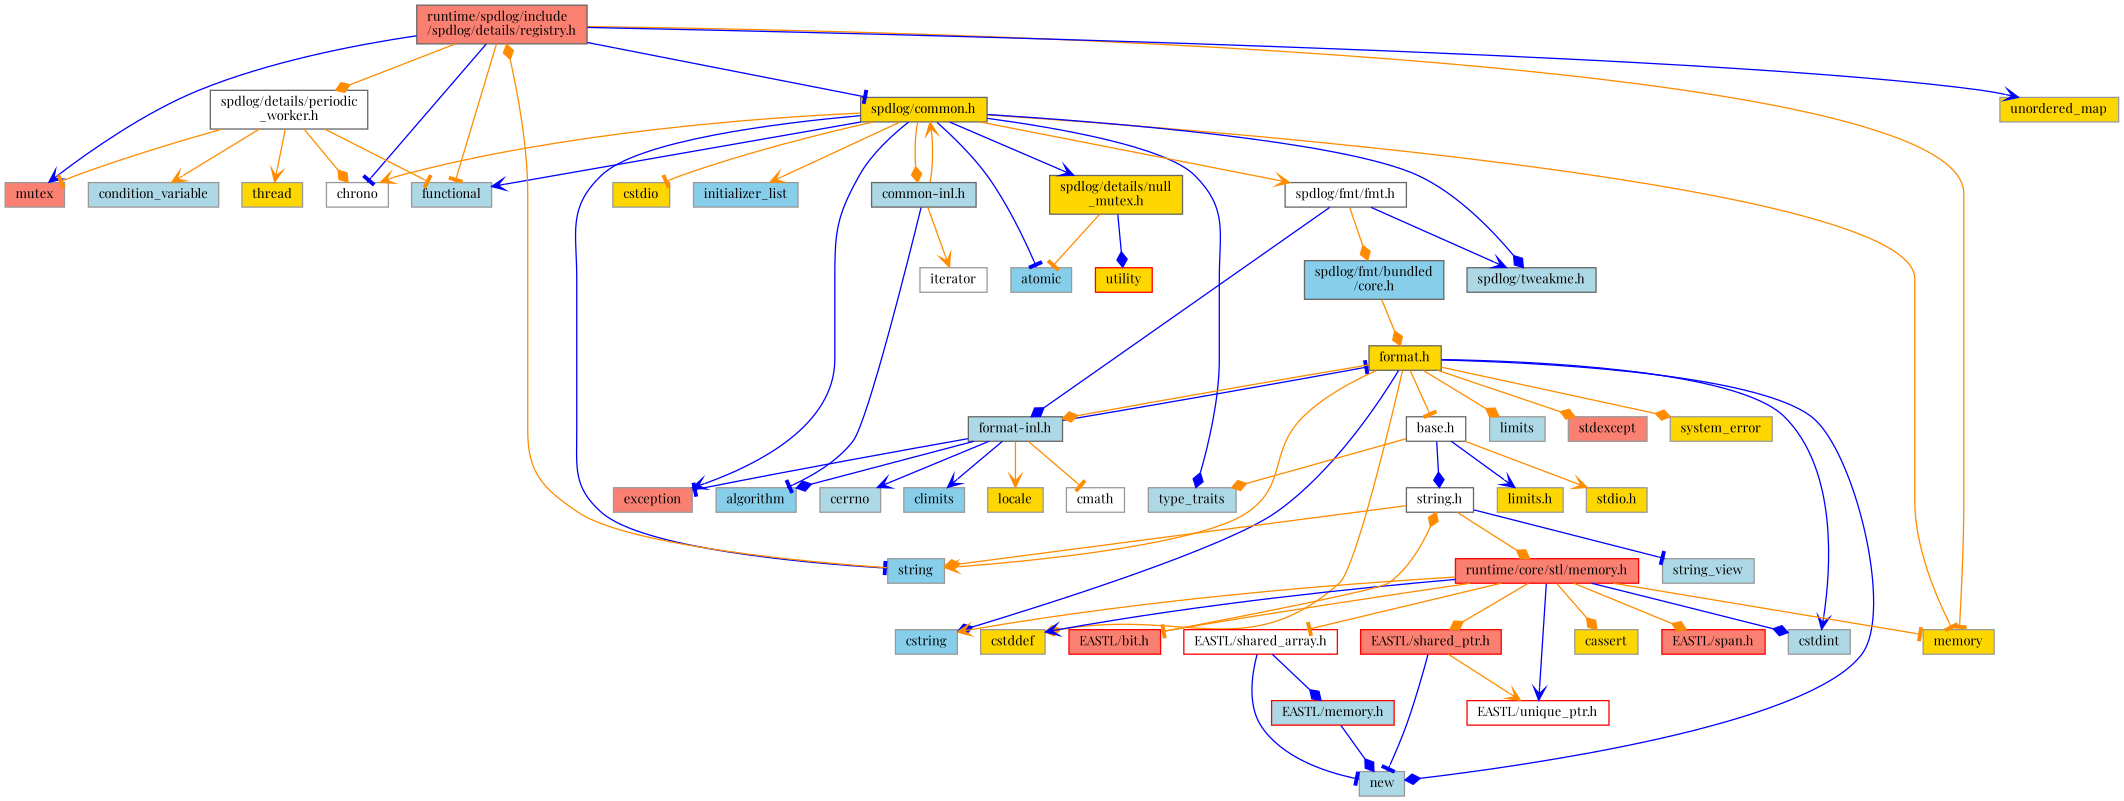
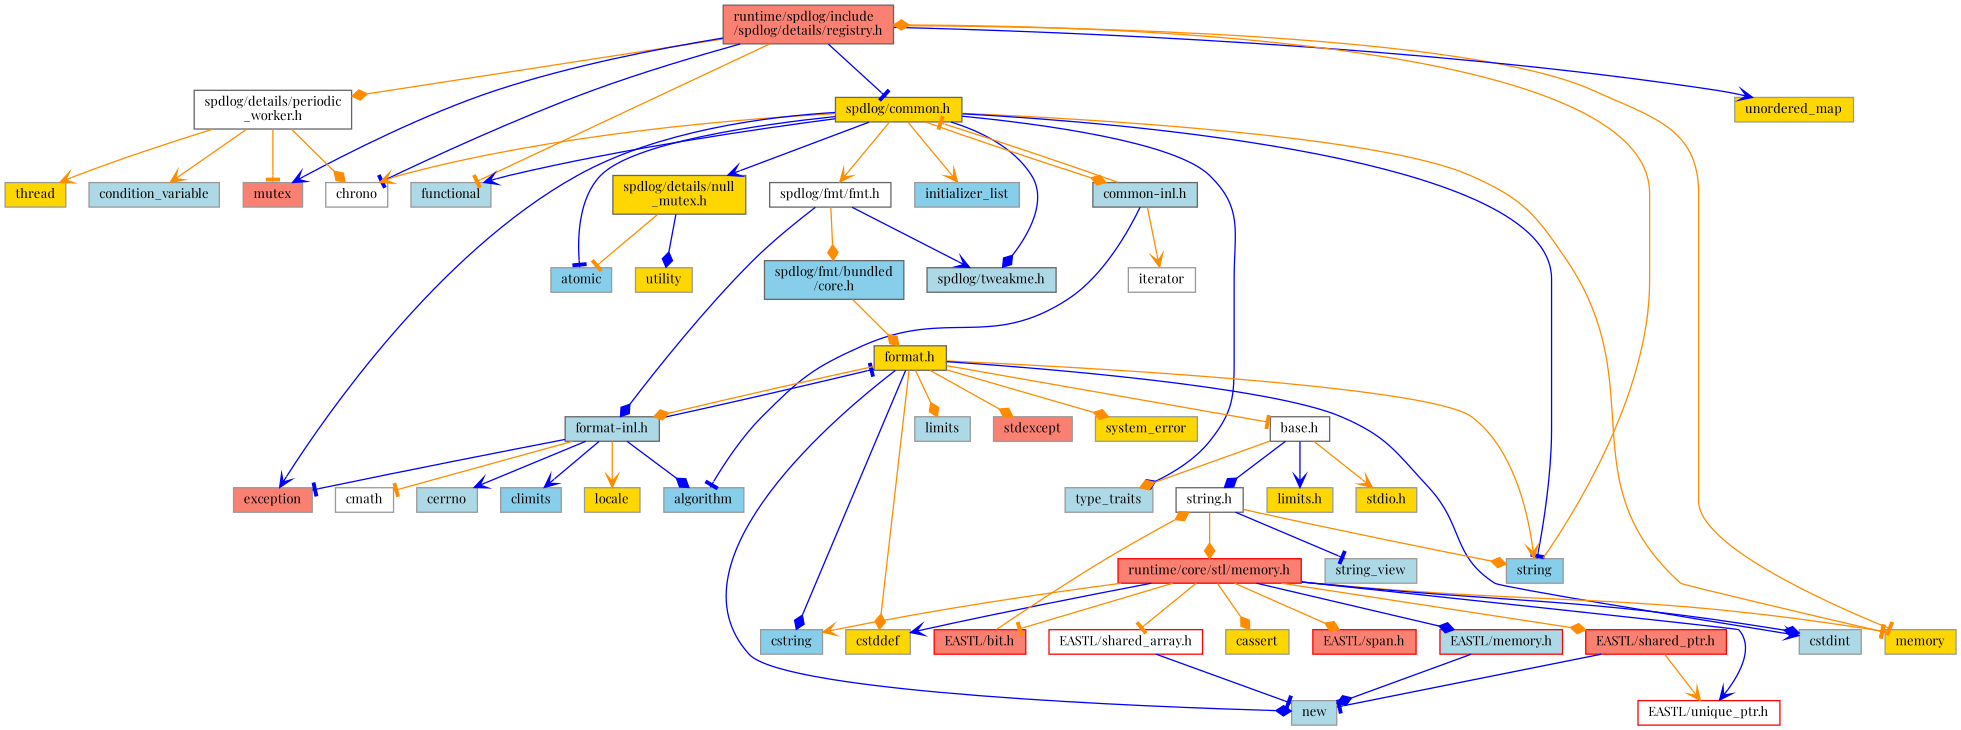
  digraph {
    fontname="Playfair Display"
    node [color=grey60 fillcolor=gold fontname="Playfair Display" fontsize=10 shape=box style=filled]
    edge [arrowhead=diamond color=darkorange fontname="Playfair Display" fontsize=10 labelfontname=Helvetica labelfontsize=10 style=solid]
    n1 [color=gray40 fillcolor=salmon fontcolor=black height=0.2 label="runtime/spdlog/include\l/spdlog/details/registry.h" width=0.4]
    n2 [color=grey40 height=0.2 label="spdlog/common.h" width=0.4]
    n3 [fillcolor=white height=0.2 label=chrono width=0.4]
    n4 [fillcolor=lightblue height=0.2 label=functional width=0.4]
    n5 [height=0.2 label=memory width=0.4]
    n6 [color=grey40 fillcolor=white height=0.2 label="spdlog/details/periodic\l_worker.h" width=0.4]
    n7 [fillcolor=salmon height=0.2 label=mutex width=0.4]
    n8 [height=0.2 label=unordered_map width=0.4]
    n9 [fillcolor=skyblue height=0.2 label=string width=0.4]
    n10 [color=grey40 height=0.2 label="spdlog/details/null\l_mutex.h" width=0.4]
    n11 [fillcolor=skyblue height=0.2 label=atomic width=0.4]
    n12 [color=grey40 fillcolor=lightblue height=0.2 label="spdlog/tweakme.h" width=0.4]
-   n13 [height=0.2 label=cstdio width=0.4]
    n14 [fillcolor=salmon height=0.2 label=exception width=0.4]
    n15 [fillcolor=skyblue height=0.2 label=initializer_list width=0.4]
    n16 [fillcolor=lightblue height=0.2 label=type_traits width=0.4]
    n17 [color=grey40 fillcolor=white height=0.2 label="spdlog/fmt/fmt.h" width=0.4]
    n18 [color=grey40 fillcolor=lightblue height=0.2 label="common-inl.h" width=0.4]
    n19 [fillcolor=lightblue height=0.2 label=condition_variable width=0.4]
    n20 [height=0.2 label=thread width=0.4]
-   n21 [color=red height=0.2 label=utility width=0.4]
+   n21 [height=0.2 label=utility width=0.4]
    n22 [color=grey40 fillcolor=skyblue height=0.2 label="spdlog/fmt/bundled\l/core.h" width=0.4]
    n23 [color=grey40 fillcolor=lightblue height=0.2 label="format-inl.h" width=0.4]
    n24 [fillcolor=skyblue height=0.2 label=algorithm width=0.4]
    n25 [fillcolor=white height=0.2 label=iterator width=0.4]
    n26 [color=grey40 height=0.2 label="format.h" width=0.4]
    n27 [color=grey40 fillcolor=white height=0.2 label="base.h" width=0.4]
    n28 [height=0.2 label=cstddef width=0.4]
    n29 [fillcolor=lightblue height=0.2 label=cstdint width=0.4]
    n30 [fillcolor=skyblue height=0.2 label=cstring width=0.4]
    n31 [fillcolor=lightblue height=0.2 label=new width=0.4]
    n32 [fillcolor=lightblue height=0.2 label=limits width=0.4]
    n33 [fillcolor=salmon height=0.2 label=stdexcept width=0.4]
    n34 [height=0.2 label=system_error width=0.4]
    n35 [height=0.2 label="limits.h" width=0.4]
    n36 [height=0.2 label="stdio.h" width=0.4]
    n37 [color=grey40 fillcolor=white height=0.2 label="string.h" width=0.4]
    n38 [fillcolor=white height=0.2 label=cmath width=0.4]
    n39 [fillcolor=lightblue height=0.2 label=cerrno width=0.4]
    n40 [fillcolor=skyblue height=0.2 label=climits width=0.4]
    n41 [height=0.2 label=locale width=0.4]
    n42 [fillcolor=lightblue height=0.2 label=string_view width=0.4]
    n43 [color=red fillcolor=salmon height=0.2 label="runtime/core/stl/memory.h" width=0.4]
    n44 [height=0.2 label=cassert width=0.4]
    n45 [color=red fillcolor=salmon height=0.2 label="EASTL/bit.h" width=0.4]
    n46 [color=red fillcolor=lightblue height=0.2 label="EASTL/memory.h" width=0.4]
    n47 [color=red fillcolor=white height=0.2 label="EASTL/shared_array.h" width=0.4]
    n48 [color=red fillcolor=white height=0.2 label="EASTL/unique_ptr.h" width=0.4]
    n49 [color=red fillcolor=salmon height=0.2 label="EASTL/shared_ptr.h" width=0.4]
    n50 [color=red fillcolor=salmon height=0.2 label="EASTL/span.h" width=0.4]
    n1 -> n2 [arrowhead=tee color=blue]
    n1 -> n3 [arrowhead=tee color=blue]
    n1 -> n4 [arrowhead=tee]
    n1 -> n5 [arrowhead=tee]
    n1 -> n6
    n1 -> n7 [arrowhead=vee color=blue]
    n1 -> n8 [arrowhead=vee color=blue]
    n2 -> n3 [arrowhead=vee]
    n2 -> n4 [arrowhead=vee color=blue]
    n2 -> n5 [arrowhead=tee]
    n2 -> n9 [arrowhead=tee color=blue]
    n2 -> n10 [arrowhead=vee color=blue]
    n2 -> n11 [arrowhead=tee color=blue]
    n2 -> n12 [color=blue]
-   n2 -> n13 [arrowhead=tee]
    n2 -> n14 [arrowhead=vee color=blue]
    n2 -> n15 [arrowhead=vee]
    n2 -> n16 [color=blue]
    n2 -> n17 [arrowhead=vee]
    n2 -> n18
    n6 -> n3
-   n6 -> n4 [arrowhead=tee]
    n6 -> n7 [arrowhead=tee]
    n6 -> n19 [arrowhead=vee]
    n6 -> n20 [arrowhead=vee]
    n9 -> n1
    n10 -> n11 [arrowhead=tee]
    n10 -> n21 [color=blue]
    n17 -> n12 [arrowhead=vee color=blue]
    n17 -> n22
    n17 -> n23 [color=blue]
-   n18 -> n2 [arrowhead=vee]
+   n18 -> n2 [arrowhead=tee]
    n18 -> n24 [arrowhead=tee color=blue]
    n18 -> n25 [arrowhead=vee]
    n22 -> n26
    n23 -> n14 [arrowhead=tee color=blue]
    n23 -> n24 [color=blue]
    n23 -> n26 [arrowhead=tee color=blue]
    n23 -> n38 [arrowhead=tee]
    n23 -> n39 [arrowhead=vee color=blue]
    n23 -> n40 [arrowhead=vee color=blue]
    n23 -> n41 [arrowhead=vee]
    n26 -> n9 [arrowhead=vee]
    n26 -> n23
    n26 -> n27 [arrowhead=tee]
    n26 -> n28
    n26 -> n29 [arrowhead=vee color=blue]
    n26 -> n30 [color=blue]
    n26 -> n31 [color=blue]
    n26 -> n32
    n26 -> n33
    n26 -> n34
    n27 -> n16
    n27 -> n35 [arrowhead=vee color=blue]
    n27 -> n36 [arrowhead=vee]
    n27 -> n37 [color=blue]
    n37 -> n9
    n37 -> n42 [arrowhead=tee color=blue]
    n37 -> n43
    n43 -> n5 [arrowhead=tee]
    n43 -> n28 [arrowhead=vee color=blue]
    n43 -> n29 [color=blue]
    n43 -> n30 [arrowhead=vee]
    n43 -> n44
    n43 -> n45 [arrowhead=tee]
-   n47 -> n46 [color=blue]
+   n43 -> n46 [color=blue]
    n43 -> n47 [arrowhead=tee]
    n43 -> n48 [arrowhead=vee color=blue]
    n43 -> n49
    n43 -> n50
    n45 -> n37
    n46 -> n31 [color=blue]
    n47 -> n31 [arrowhead=tee color=blue]
    n49 -> n31 [arrowhead=tee color=blue]
    n49 -> n48 [arrowhead=vee]
  }
